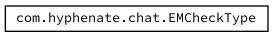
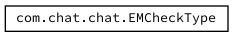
  digraph {
    rankdir=TB
    fontname="Source Code Pro"
-   n1 [color=black fillcolor=white fontname="Source Code Pro" fontsize=10 height=0.2 label="com.hyphenate.chat.EMCheckType" shape=record style=filled width=0.4]
+   n1 [color=black fillcolor=white fontname="Source Code Pro" fontsize=10 height=0.2 label="com.chat.chat.EMCheckType" shape=record style=filled width=0.4]
  }
